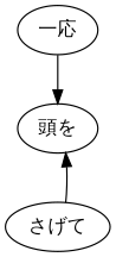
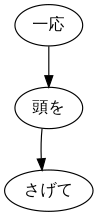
  digraph {
    fontname="Liberation Sans"
    node [fontname="Liberation Sans"]
    edge [fontname="Liberation Sans"]
    n1 [label="一応"]
    n2 [label="頭を"]
    n3 [label="さげて"]
    n1 -> n2
-   n3 -> n2
+   n2 -> n3
  }
